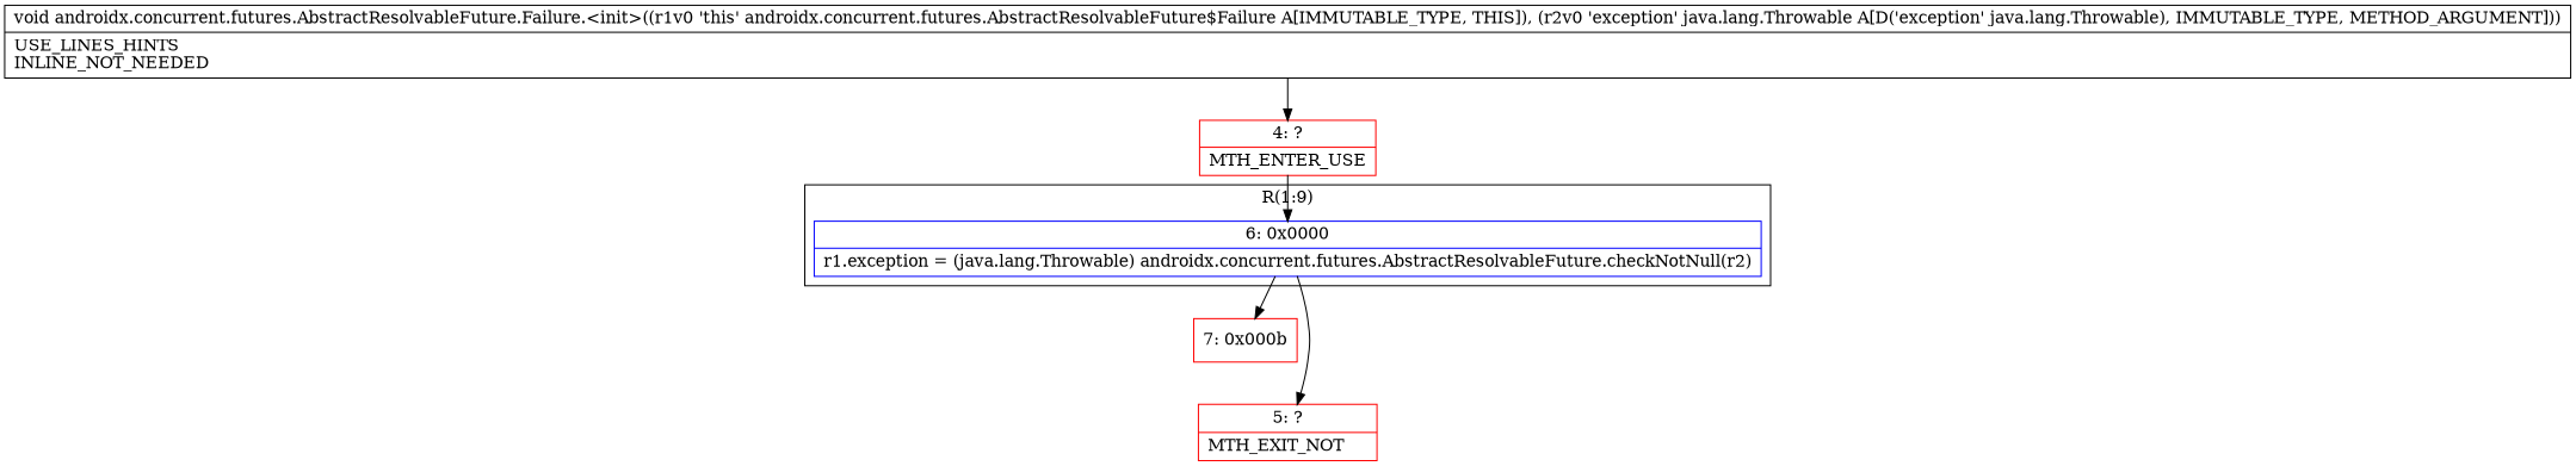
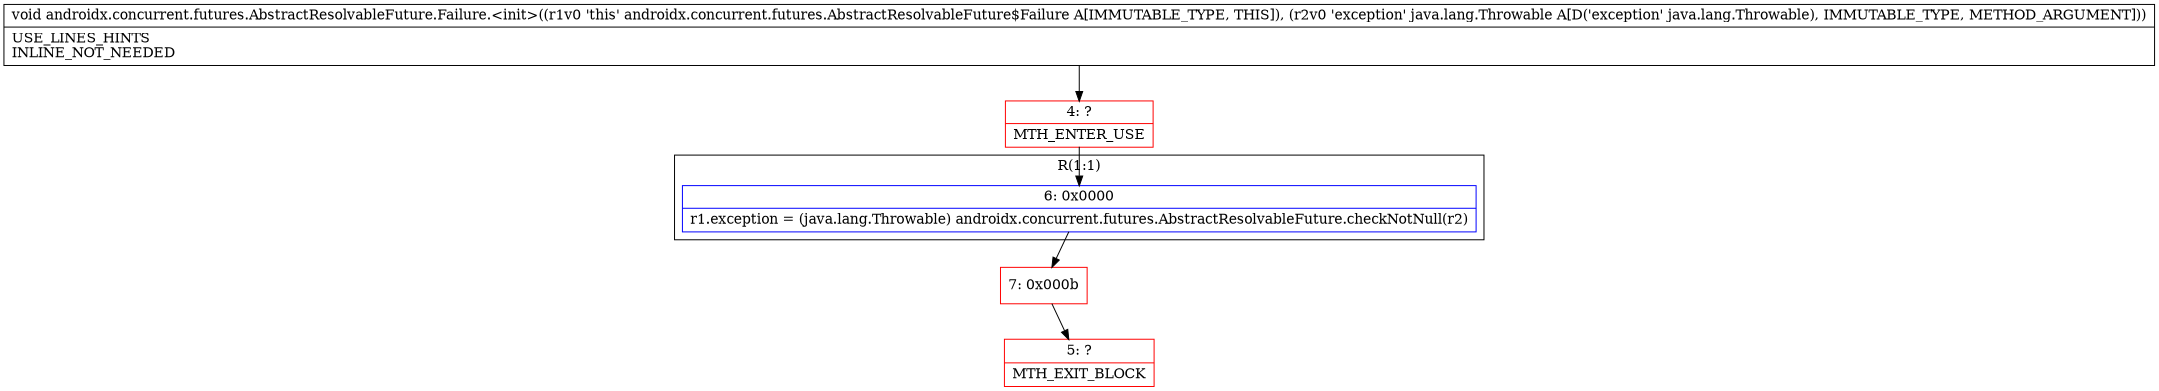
  digraph {
    node [color=red shape=record]
    n1 [color=blue label="{6\:\ 0x0000|r1.exception = (java.lang.Throwable) androidx.concurrent.futures.AbstractResolvableFuture.checkNotNull(r2)\l}"]
    n2 [label="{7\:\ 0x000b}"]
-   n3 [label="{5\:\ ?|MTH_EXIT_NOT\l}"]
+   n3 [label="{5\:\ ?|MTH_EXIT_BLOCK\l}"]
    n4 [label="{4\:\ ?|MTH_ENTER_USE\l}"]
    n5 [label="{void androidx.concurrent.futures.AbstractResolvableFuture.Failure.\<init\>((r1v0 'this' androidx.concurrent.futures.AbstractResolvableFuture$Failure A[IMMUTABLE_TYPE, THIS]), (r2v0 'exception' java.lang.Throwable A[D('exception' java.lang.Throwable), IMMUTABLE_TYPE, METHOD_ARGUMENT]))  | USE_LINES_HINTS\lINLINE_NOT_NEEDED\l}" color=""]
    subgraph cluster_1 {
-     label="R(1:9)"
+     label="R(1:1)"
      n1
    }
    n1 -> n2
-   n1 -> n3
+   n2 -> n3
    n4 -> n1
    n5 -> n4
  }
